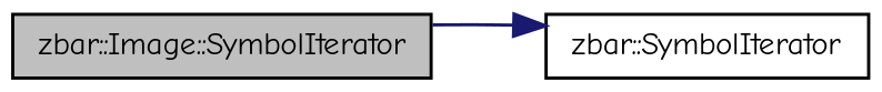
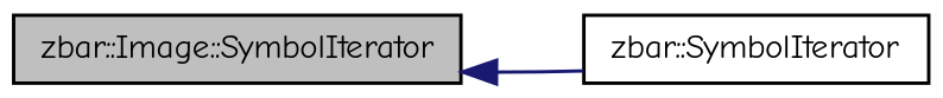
  digraph {
    rankdir=LR
    fontname="Comic Neue"
    node [color=black fontname="Comic Neue" fontsize=10 shape=record style=filled]
    n1 [fillcolor=grey75 fontcolor=black height=0.2 label="zbar::Image::SymbolIterator" width=0.4]
    n2 [fillcolor=white height=0.2 label="zbar::SymbolIterator" width=0.4]
-   n2 -> n1 [color=midnightblue dir=back fontname="Comic Neue" fontsize=10 labelfontname=Helvetica labelfontsize=10 style=solid]
+   n1 -> n2 [color=midnightblue dir=back fontname="Comic Neue" fontsize=10 labelfontname=Helvetica labelfontsize=10 style=solid]
  }
